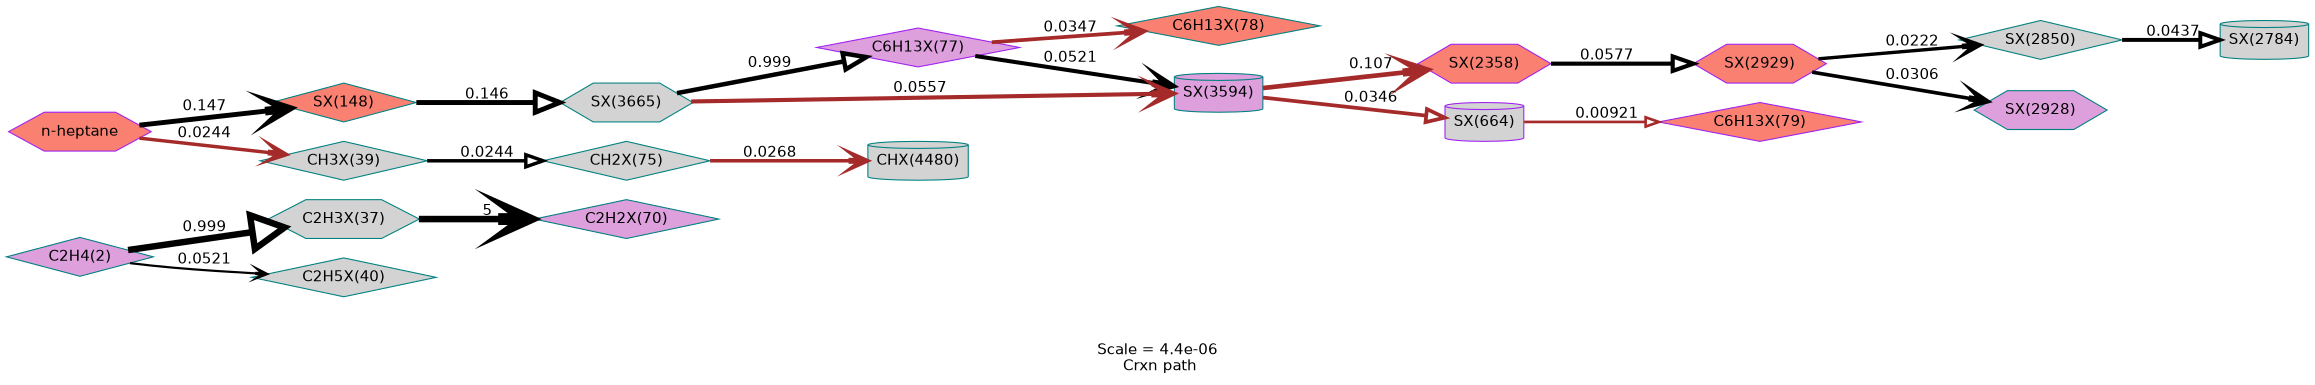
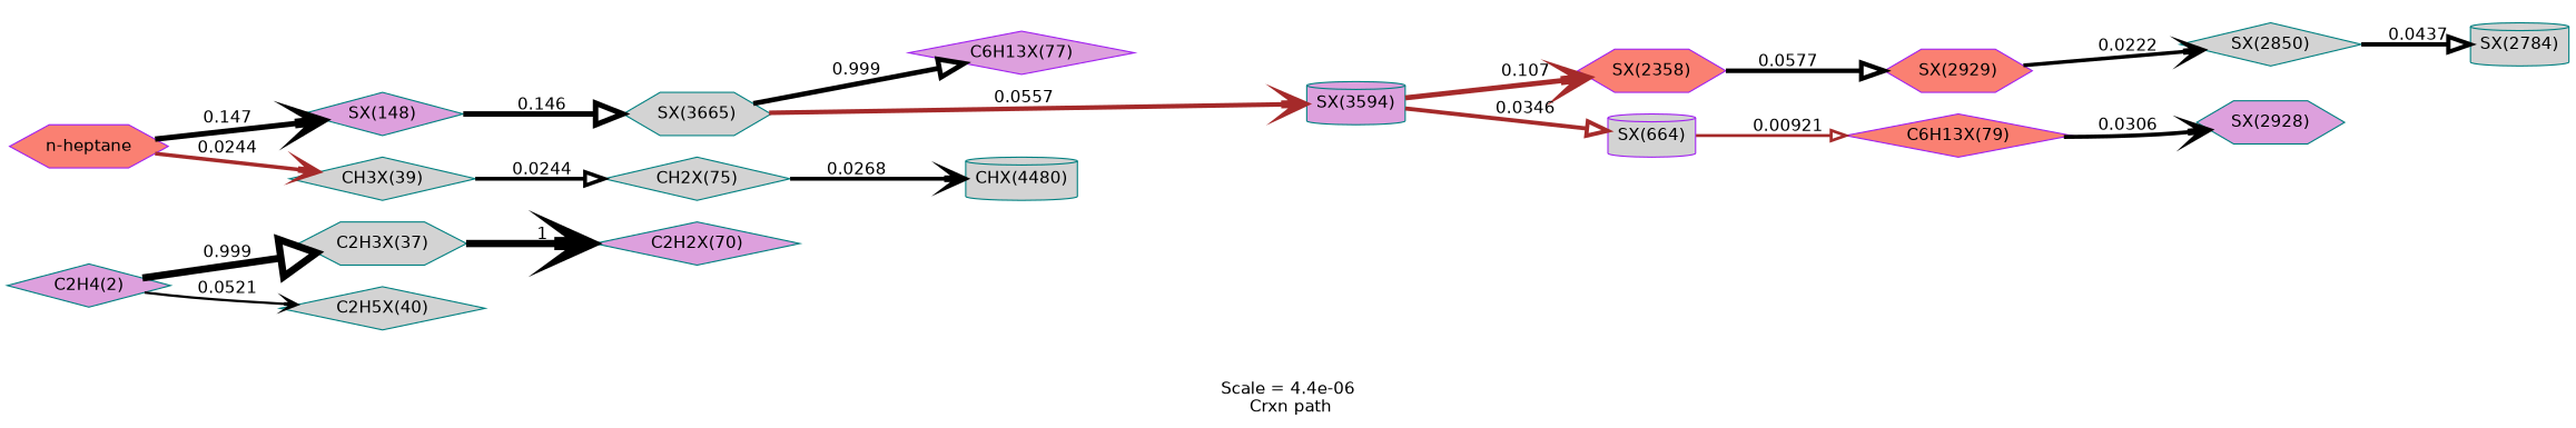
  digraph {
    fontname=Helvetica
    label="Scale = 4.4e-06\l Crxn path"
    rankdir=LR
    node [color=teal fillcolor=lightgrey fontname=Helvetica shape=diamond style=filled]
    edge [arrowhead=vee arrowsize=3 color=black fontname=Helvetica style="setlinewidth(6)"]
    n1 [fillcolor=plum label="C2H4(2)"]
    n2 [label="C2H3X(37)" shape=hexagon]
    n3 [label="C2H5X(40)"]
    n4 [fillcolor=plum label="C2H2X(70)"]
    n5 [label="SX(2784)" shape=cylinder]
    n6 [label="SX(2850)"]
    n7 [color=purple fillcolor=salmon label="SX(2929)" shape=hexagon]
    n8 [fillcolor=plum label="SX(2928)" shape=hexagon]
    n9 [color=purple fillcolor=salmon label="SX(2358)" shape=hexagon]
    n10 [color=purple label="SX(664)" shape=cylinder]
    n11 [color=purple fillcolor=salmon label="C6H13X(79)"]
-   n12 [fillcolor=salmon label="C6H13X(78)"]
    n13 [color=purple fillcolor=plum label="C6H13X(77)"]
    n14 [fillcolor=plum label="SX(3594)" shape=cylinder]
    n15 [label="SX(3665)" shape=hexagon]
-   n16 [fillcolor=salmon label="SX(148)"]
+   n16 [fillcolor=plum label="SX(148)"]
    n17 [color=purple fillcolor=salmon label="n-heptane" shape=hexagon]
    n18 [label="CH3X(39)"]
    n19 [label="CH2X(75)"]
    n20 [label="CHX(4480)" shape=cylinder]
    n1 -> n2 [arrowhead=onormal label=" 0.999"]
    n1 -> n3 [arrowsize=1.02 label=" 0.0521" style="setlinewidth(2.03)"]
-   n2 -> n4 [label=" 5"]
+   n2 -> n4 [label=" 1"]
    n6 -> n5 [arrowhead=onormal arrowsize=1.82 label=" 0.0437" style="setlinewidth(3.64)"]
    n7 -> n6 [arrowsize=1.56 label=" 0.0222" style="setlinewidth(3.13)"]
-   n7 -> n8 [arrowsize=1.68 label=" 0.0306" style="setlinewidth(3.37)"]
+   n11 -> n8 [arrowsize=1.68 label=" 0.0306" style="setlinewidth(3.37)"]
    n9 -> n7 [arrowhead=onormal arrowsize=1.92 label=" 0.0577" style="setlinewidth(3.85)"]
    n10 -> n11 [arrowhead=onormal arrowsize=1.23 color=brown label=" 0.00921" style="setlinewidth(2.46)"]
-   n13 -> n12 [arrowsize=1.73 color=brown label=" 0.0347" style="setlinewidth(3.46)"]
-   n13 -> n14 [arrowsize=1.88 label=" 0.0521" style="setlinewidth(3.77)"]
    n14 -> n9 [arrowsize=2.16 color=brown label=" 0.107" style="setlinewidth(4.32)"]
    n14 -> n10 [arrowhead=onormal arrowsize=1.73 color=brown label=" 0.0346" style="setlinewidth(3.46)"]
    n15 -> n13 [arrowhead=onormal arrowsize=2.09 label=" 0.999" style="setlinewidth(4.17)"]
    n15 -> n14 [arrowsize=1.91 color=brown label=" 0.0557" style="setlinewidth(3.82)"]
    n16 -> n15 [arrowhead=onormal arrowsize=2.27 label=" 0.146" style="setlinewidth(4.55)"]
    n17 -> n16 [arrowsize=2.28 label=" 0.147" style="setlinewidth(4.55)"]
    n17 -> n18 [arrowsize=1.6 color=brown label=" 0.0244" style="setlinewidth(3.2)"]
    n18 -> n19 [arrowhead=onormal arrowsize=1.6 label=" 0.0244" style="setlinewidth(3.2)"]
-   n19 -> n20 [arrowsize=1.63 color=brown label=" 0.0268" style="setlinewidth(3.27)"]
+   n19 -> n20 [arrowsize=1.63 label=" 0.0268" style="setlinewidth(3.27)"]
  }
